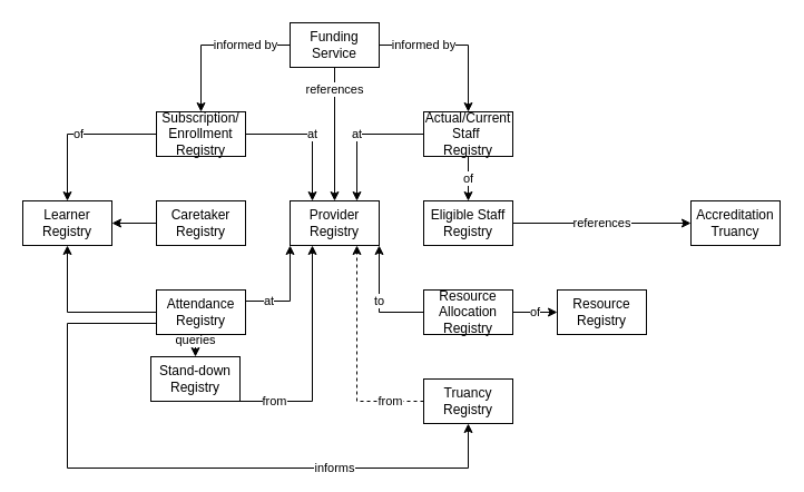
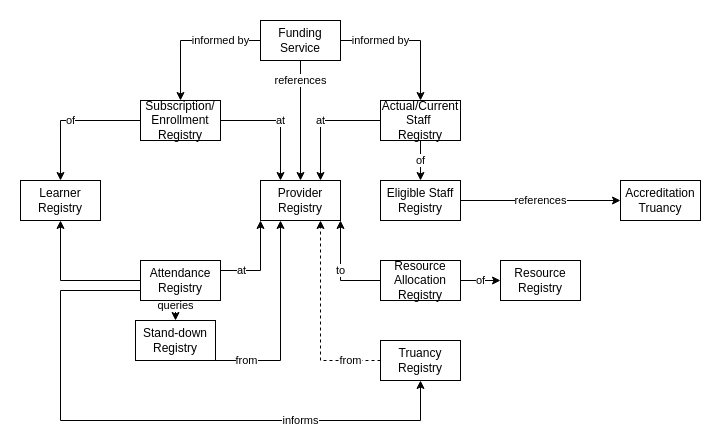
  <mxCell id="0" />
  <mxCell id="1" parent="0" />
  <mxCell id="2" value="Learner Registry" style="rounded=0;whiteSpace=wrap;html=1;" vertex="1" parent="1"><mxGeometry x="20" y="180" width="80" height="40" as="geometry" /></mxCell>
  <mxCell id="3" value="references" style="edgeStyle=orthogonalEdgeStyle;rounded=0;orthogonalLoop=1;jettySize=auto;html=1;entryX=0;entryY=0.5;entryDx=0;entryDy=0;" edge="1" parent="1" source="4" target="14"><mxGeometry relative="1" as="geometry" /></mxCell>
  <mxCell id="4" value="Eligible Staff Registry" style="rounded=0;whiteSpace=wrap;html=1;" vertex="1" parent="1"><mxGeometry x="380" y="180" width="80" height="40" as="geometry" /></mxCell>
  <mxCell id="5" value="Provider Registry" style="rounded=0;whiteSpace=wrap;html=1;" vertex="1" parent="1"><mxGeometry x="260" y="180" width="80" height="40" as="geometry" /></mxCell>
  <mxCell id="6" value="of" style="edgeStyle=orthogonalEdgeStyle;rounded=0;orthogonalLoop=1;jettySize=auto;html=1;entryX=0.5;entryY=0;entryDx=0;entryDy=0;" edge="1" parent="1" source="8" target="2"><mxGeometry relative="1" as="geometry" /></mxCell>
  <mxCell id="7" value="at" style="edgeStyle=orthogonalEdgeStyle;rounded=0;orthogonalLoop=1;jettySize=auto;html=1;entryX=0.25;entryY=0;entryDx=0;entryDy=0;" edge="1" parent="1" source="8" target="5"><mxGeometry relative="1" as="geometry" /></mxCell>
  <mxCell id="8" value="Subscription/&lt;br&gt;Enrollment Registry" style="rounded=0;whiteSpace=wrap;html=1;" vertex="1" parent="1"><mxGeometry x="140" y="100" width="80" height="40" as="geometry" /></mxCell>
  <mxCell id="9" style="edgeStyle=orthogonalEdgeStyle;rounded=0;orthogonalLoop=1;jettySize=auto;html=1;entryX=0.5;entryY=1;entryDx=0;entryDy=0;exitX=0;exitY=0.5;exitDx=0;exitDy=0;" edge="1" parent="1" source="13" target="2"><mxGeometry relative="1" as="geometry"><Array as="points"><mxPoint x="60" y="280" /></Array></mxGeometry></mxCell>
  <mxCell id="10" value="at" style="edgeStyle=orthogonalEdgeStyle;rounded=0;orthogonalLoop=1;jettySize=auto;html=1;entryX=0;entryY=1;entryDx=0;entryDy=0;exitX=1;exitY=0.25;exitDx=0;exitDy=0;" edge="1" parent="1" source="13" target="5"><mxGeometry x="-0.538" relative="1" as="geometry"><mxPoint as="offset" /></mxGeometry></mxCell>
  <mxCell id="11" value="informs" style="edgeStyle=orthogonalEdgeStyle;rounded=0;orthogonalLoop=1;jettySize=auto;html=1;exitX=0;exitY=0.75;exitDx=0;exitDy=0;" edge="1" parent="1" source="13" target="27"><mxGeometry x="0.475" relative="1" as="geometry"><Array as="points"><mxPoint x="60" y="290" /><mxPoint x="60" y="420" /><mxPoint x="420" y="420" /></Array><mxPoint as="offset" /></mxGeometry></mxCell>
  <mxCell id="12" value="queries" style="edgeStyle=orthogonalEdgeStyle;rounded=0;orthogonalLoop=1;jettySize=auto;html=1;entryX=0.5;entryY=0;entryDx=0;entryDy=0;exitX=0.5;exitY=1;exitDx=0;exitDy=0;" edge="1" parent="1" source="13" target="25"><mxGeometry x="-0.231" relative="1" as="geometry"><mxPoint as="offset" /></mxGeometry></mxCell>
  <mxCell id="13" value="Attendance Registry" style="rounded=0;whiteSpace=wrap;html=1;" vertex="1" parent="1"><mxGeometry x="140" y="260" width="80" height="40" as="geometry" /></mxCell>
  <mxCell id="14" value="Accreditation Truancy" style="rounded=0;whiteSpace=wrap;html=1;" vertex="1" parent="1"><mxGeometry x="620" y="180" width="80" height="40" as="geometry" /></mxCell>
- <mxCell id="15" style="edgeStyle=orthogonalEdgeStyle;rounded=0;orthogonalLoop=1;jettySize=auto;html=1;entryX=1;entryY=0.5;entryDx=0;entryDy=0;" edge="1" parent="1" source="16" target="2"><mxGeometry relative="1" as="geometry" /></mxCell>
- <mxCell id="16" value="Caretaker Registry" style="rounded=0;whiteSpace=wrap;html=1;" vertex="1" parent="1"><mxGeometry x="140" y="180" width="80" height="40" as="geometry" /></mxCell>
  <mxCell id="17" value="at" style="edgeStyle=orthogonalEdgeStyle;rounded=0;orthogonalLoop=1;jettySize=auto;html=1;entryX=0.75;entryY=0;entryDx=0;entryDy=0;" edge="1" parent="1" source="19" target="5"><mxGeometry relative="1" as="geometry" /></mxCell>
  <mxCell id="18" value="of" style="edgeStyle=orthogonalEdgeStyle;rounded=0;orthogonalLoop=1;jettySize=auto;html=1;entryX=0.5;entryY=0;entryDx=0;entryDy=0;" edge="1" parent="1" source="19" target="4"><mxGeometry relative="1" as="geometry" /></mxCell>
  <mxCell id="19" value="Actual/Current&lt;br&gt;Staff&amp;nbsp;&lt;br&gt;Registry" style="rounded=0;whiteSpace=wrap;html=1;" vertex="1" parent="1"><mxGeometry x="380" y="100" width="80" height="40" as="geometry" /></mxCell>
  <mxCell id="20" value="informed by" style="edgeStyle=orthogonalEdgeStyle;rounded=0;orthogonalLoop=1;jettySize=auto;html=1;entryX=0.5;entryY=0;entryDx=0;entryDy=0;" edge="1" parent="1" source="23" target="19"><mxGeometry x="-0.429" relative="1" as="geometry"><mxPoint as="offset" /></mxGeometry></mxCell>
  <mxCell id="21" value="informed by" style="edgeStyle=orthogonalEdgeStyle;rounded=0;orthogonalLoop=1;jettySize=auto;html=1;entryX=0.5;entryY=0;entryDx=0;entryDy=0;" edge="1" parent="1" source="23" target="8"><mxGeometry x="-0.429" relative="1" as="geometry"><mxPoint as="offset" /></mxGeometry></mxCell>
  <mxCell id="22" value="references" style="edgeStyle=orthogonalEdgeStyle;rounded=0;orthogonalLoop=1;jettySize=auto;html=1;entryX=0.5;entryY=0;entryDx=0;entryDy=0;" edge="1" parent="1" source="23" target="5"><mxGeometry x="-0.667" relative="1" as="geometry"><mxPoint as="offset" /></mxGeometry></mxCell>
  <mxCell id="23" value="Funding Service" style="rounded=0;whiteSpace=wrap;html=1;" vertex="1" parent="1"><mxGeometry x="260" width="80" height="40" as="geometry" y="20" /></mxCell>
  <mxCell id="24" value="from" style="edgeStyle=orthogonalEdgeStyle;rounded=0;orthogonalLoop=1;jettySize=auto;html=1;entryX=0.25;entryY=1;entryDx=0;entryDy=0;" edge="1" parent="1" source="25" target="5"><mxGeometry x="-0.7" relative="1" as="geometry"><Array as="points"><mxPoint x="280" y="360" /></Array><mxPoint as="offset" /></mxGeometry></mxCell>
  <mxCell id="25" value="Stand-down Registry" style="rounded=0;whiteSpace=wrap;html=1;" vertex="1" parent="1"><mxGeometry x="135" y="320" width="80" height="40" as="geometry" /></mxCell>
  <mxCell id="26" value="from" style="edgeStyle=orthogonalEdgeStyle;rounded=0;orthogonalLoop=1;jettySize=auto;html=1;entryX=0.75;entryY=1;entryDx=0;entryDy=0;dashed=1;" edge="1" parent="1" source="27" target="5"><mxGeometry x="-0.7" relative="1" as="geometry"><mxPoint as="offset" /></mxGeometry></mxCell>
  <mxCell id="27" value="Truancy Registry" style="rounded=0;whiteSpace=wrap;html=1;" vertex="1" parent="1"><mxGeometry x="380" y="340" width="80" height="40" as="geometry" /></mxCell>
  <mxCell id="28" value="Resource Registry" style="rounded=0;whiteSpace=wrap;html=1;" vertex="1" parent="1"><mxGeometry x="500" y="260" width="80" height="40" as="geometry" /></mxCell>
  <mxCell id="29" value="of" style="edgeStyle=orthogonalEdgeStyle;rounded=0;orthogonalLoop=1;jettySize=auto;html=1;entryX=0;entryY=0.5;entryDx=0;entryDy=0;" edge="1" parent="1" source="31" target="28"><mxGeometry relative="1" as="geometry" /></mxCell>
  <mxCell id="30" value="to" style="edgeStyle=orthogonalEdgeStyle;rounded=0;orthogonalLoop=1;jettySize=auto;html=1;entryX=1;entryY=1;entryDx=0;entryDy=0;" edge="1" parent="1" source="31" target="5"><mxGeometry relative="1" as="geometry" /></mxCell>
  <mxCell id="31" value="Resource&lt;br&gt;Allocation Registry" style="rounded=0;whiteSpace=wrap;html=1;" vertex="1" parent="1"><mxGeometry x="380" y="260" width="80" height="40" as="geometry" /></mxCell>
